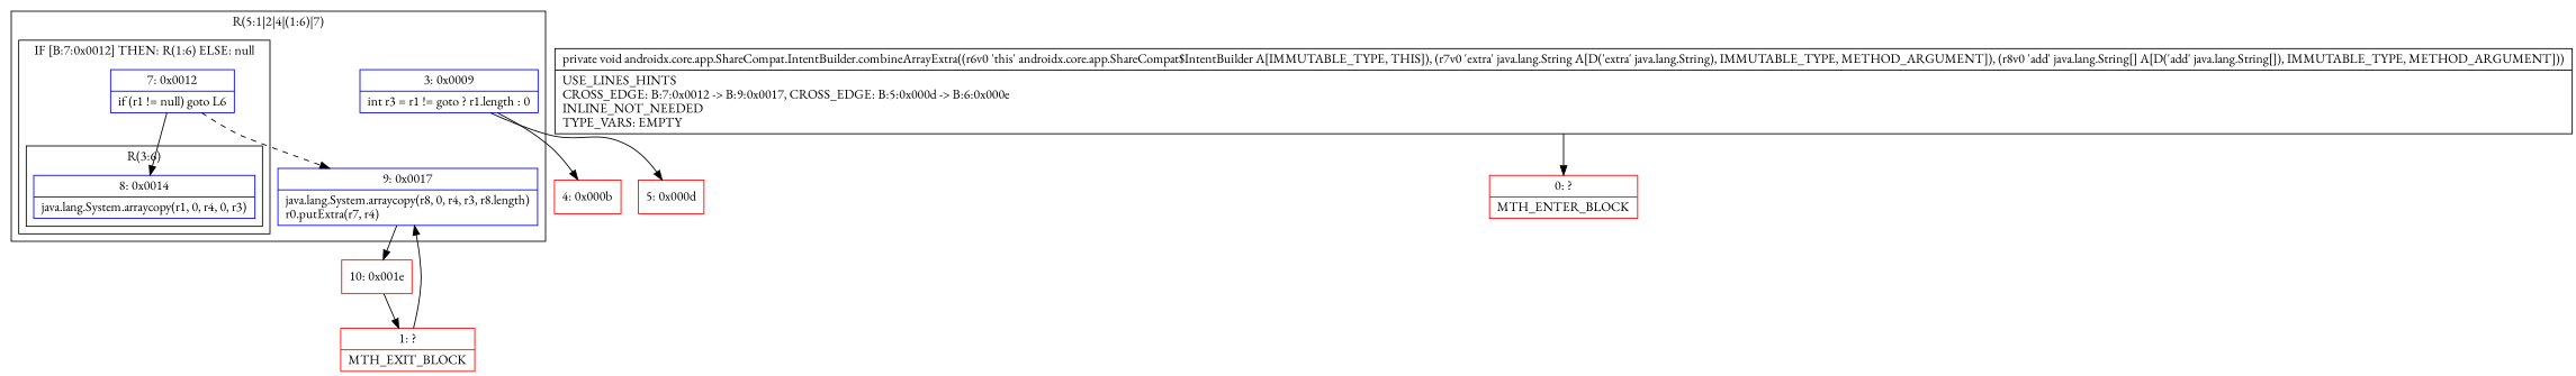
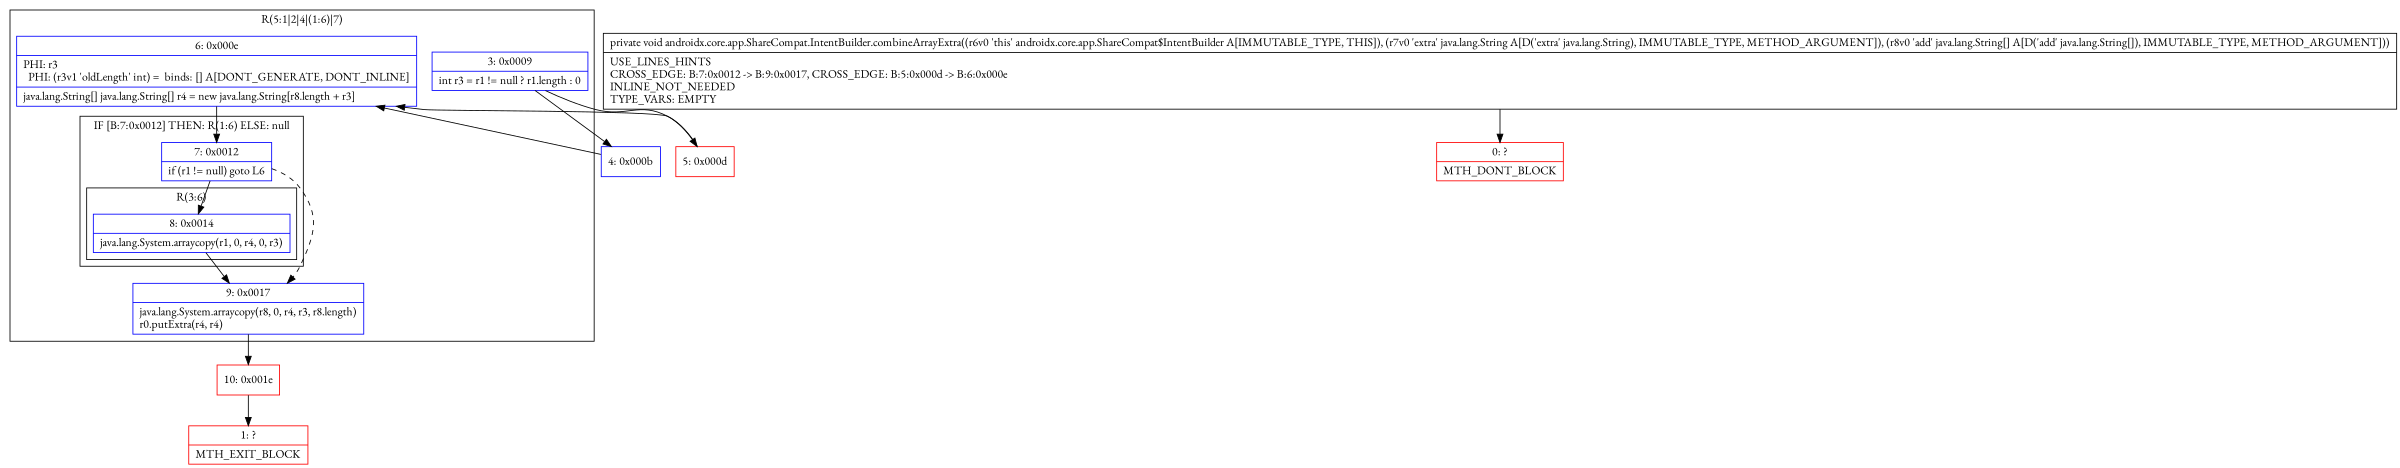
  digraph {
    fontname="EB Garamond"
    node [color=blue fontname="EB Garamond" shape=record]
    edge [fontname="EB Garamond"]
    n1 [label="{8\:\ 0x0014|java.lang.System.arraycopy(r1, 0, r4, 0, r3)\l}"]
    n2 [label="{7\:\ 0x0012|if (r1 != null) goto L6\l}"]
-   n3 [label="{3\:\ 0x0009|int r3 = r1 != goto ? r1.length : 0\l}"]
-   n5 [label="{9\:\ 0x0017|java.lang.System.arraycopy(r8, 0, r4, r3, r8.length)\lr0.putExtra(r7, r4)\l}"]
-   n6 [color=red label="{4\:\ 0x000b}"]
+   n3 [label="{3\:\ 0x0009|int r3 = r1 != null ? r1.length : 0\l}"]
+   n4 [label="{6\:\ 0x000e|PHI: r3 \l  PHI: (r3v1 'oldLength' int) =  binds: [] A[DONT_GENERATE, DONT_INLINE]\l|java.lang.String[] java.lang.String[] r4 = new java.lang.String[r8.length + r3]\l}"]
+   n5 [label="{9\:\ 0x0017|java.lang.System.arraycopy(r8, 0, r4, r3, r8.length)\lr0.putExtra(r4, r4)\l}"]
+   n6 [label="{4\:\ 0x000b}"]
    n7 [color=red label="{5\:\ 0x000d}"]
    n8 [color=red label="{10\:\ 0x001e}"]
    n9 [color=red label="{1\:\ ?|MTH_EXIT_BLOCK\l}"]
-   n10 [color=red label="{0\:\ ?|MTH_ENTER_BLOCK\l}"]
+   n10 [color=red label="{0\:\ ?|MTH_DONT_BLOCK\l}"]
    n11 [label="{private void androidx.core.app.ShareCompat.IntentBuilder.combineArrayExtra((r6v0 'this' androidx.core.app.ShareCompat$IntentBuilder A[IMMUTABLE_TYPE, THIS]), (r7v0 'extra' java.lang.String A[D('extra' java.lang.String), IMMUTABLE_TYPE, METHOD_ARGUMENT]), (r8v0 'add' java.lang.String[] A[D('add' java.lang.String[]), IMMUTABLE_TYPE, METHOD_ARGUMENT]))  | USE_LINES_HINTS\lCROSS_EDGE: B:7:0x0012 \-\> B:9:0x0017, CROSS_EDGE: B:5:0x000d \-\> B:6:0x000e\lINLINE_NOT_NEEDED\lTYPE_VARS: EMPTY\l}" color=""]
    subgraph cluster_1 {
      label="R(5:1|2|4|(1:6)|7)"
      n3
+     n4
      n5
      subgraph cluster_2 {
        label="IF [B:7:0x0012] THEN: R(1:6) ELSE: null"
        n2
        subgraph cluster_3 {
          label="R(3:6)"
          n1
        }
      }
    }
-   n9 -> n5
+   n1 -> n5
    n2 -> n1
    n2 -> n5 [style=dashed]
    n3 -> n6
    n3 -> n7
+   n4 -> n2
    n5 -> n8
+   n6 -> n4
+   n7 -> n4
    n8 -> n9
    n11 -> n10
  }
